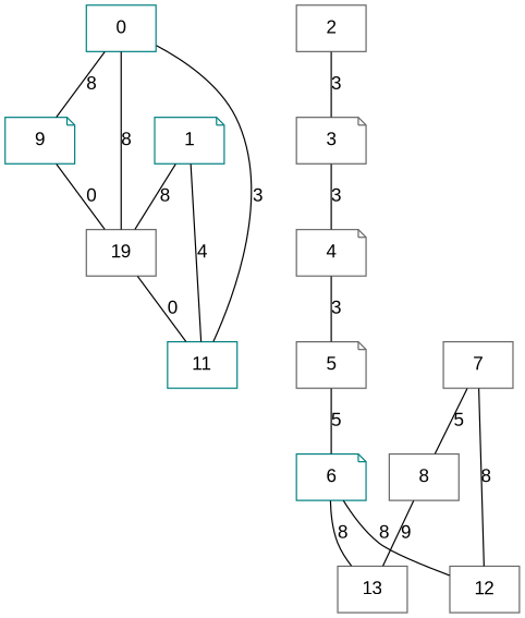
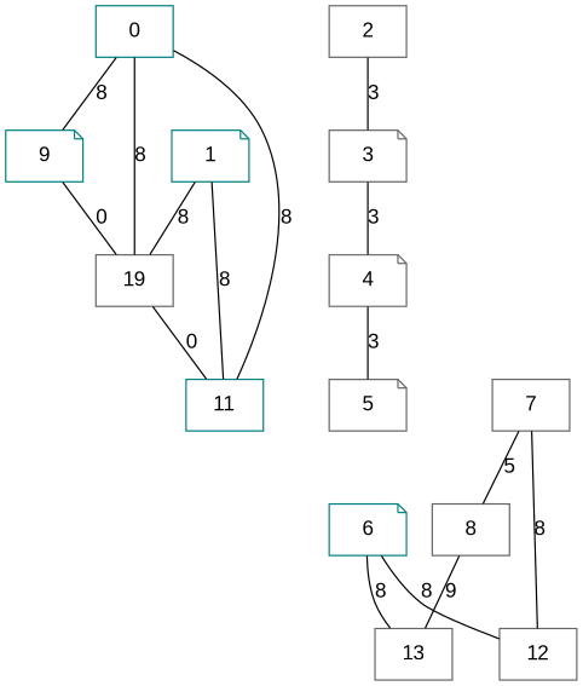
  graph {
    fontname="Liberation Sans"
    node [color=gray40 fontname="Liberation Sans" shape=box weight=1]
    edge [fontname="Liberation Sans"]
    0 [color=teal]
    9 [color=teal shape=note weight=4]
    n3 [label=19 weight=3]
    11 [color=teal weight=3]
    1 [color=teal shape=note]
    3 [shape=note]
    2
    4 [shape=note]
    5 [shape=note]
    6 [color=teal shape=note]
    12 [weight=3]
    13 [weight=3]
    7
    8
    0 -- 9 [label=8]
    0 -- n3 [label=8]
-   0 -- 11 [label=3]
+   0 -- 11 [label=8]
    9 -- n3 [label=0]
    n3 -- 11 [label=0]
    1 -- n3 [label=8]
-   1 -- 11 [label=4]
+   1 -- 11 [label=8]
    3 -- 4 [label=3]
    2 -- 3 [label=3]
    4 -- 5 [label=3]
-   5 -- 6 [label=5]
    6 -- 12 [label=8]
    6 -- 13 [label=8]
    7 -- 12 [label=8]
    7 -- 8 [label=5]
    8 -- 13 [label=9]
  }
